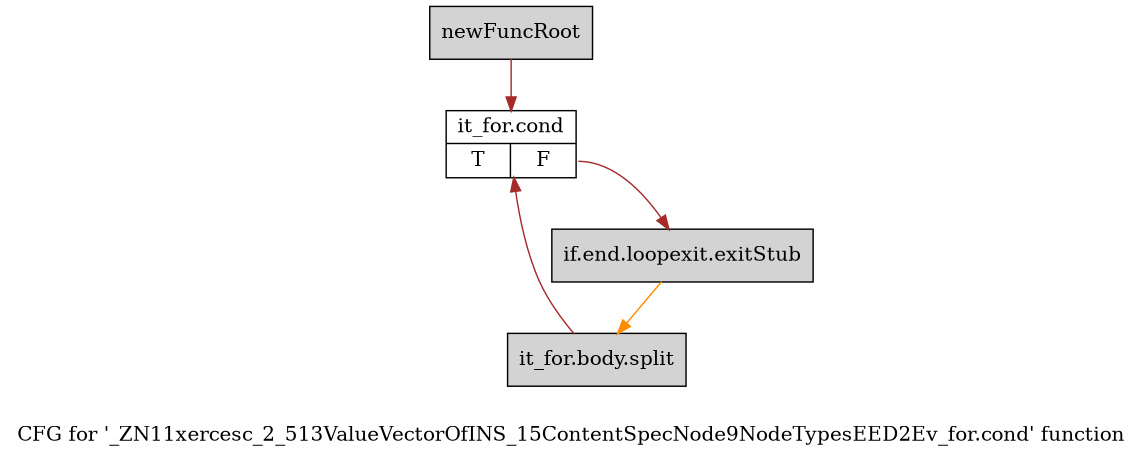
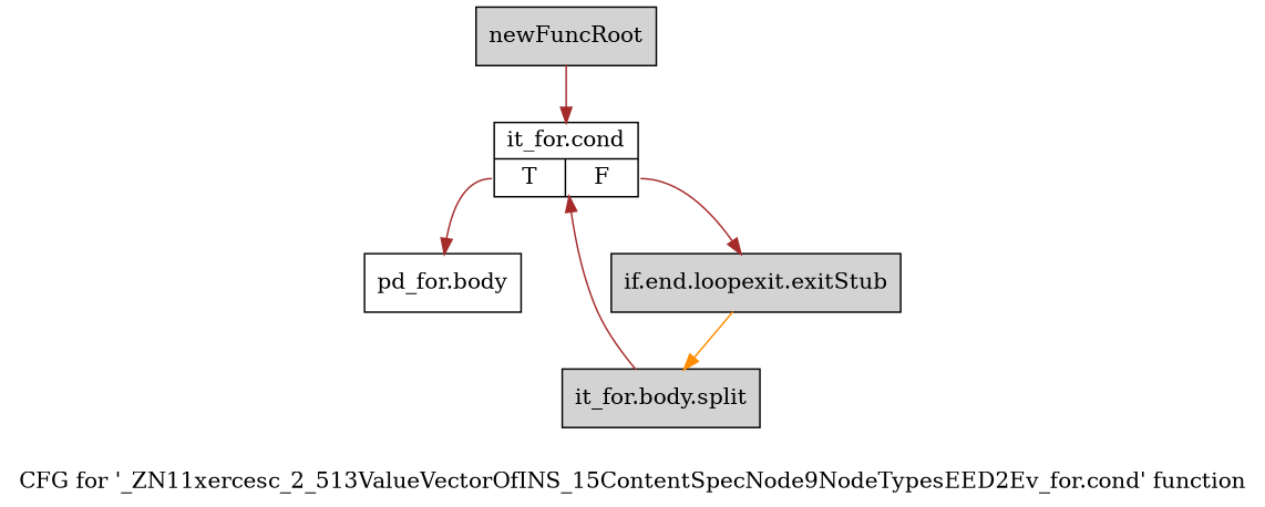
  digraph {
    label="CFG for '_ZN11xercesc_2_513ValueVectorOfINS_15ContentSpecNode9NodeTypesEED2Ev_for.cond' function"
    node [fillcolor=lightgrey shape=record style=filled]
    edge [color=brown]
    n1 [label="{newFuncRoot}"]
    n2 [fillcolor=white label="{it_for.cond|{<s0>T|<s1>F}}"]
    n3 [label="{if.end.loopexit.exitStub}"]
+   n4 [fillcolor=white label="{pd_for.body}"]
    n5 [label="{it_for.body.split}"]
    n1 -> n2
    n2 -> n3 [tailport=s1]
+   n2 -> n4 [tailport=s0]
    n3 -> n5 [color=darkorange]
    n5 -> n2
  }
